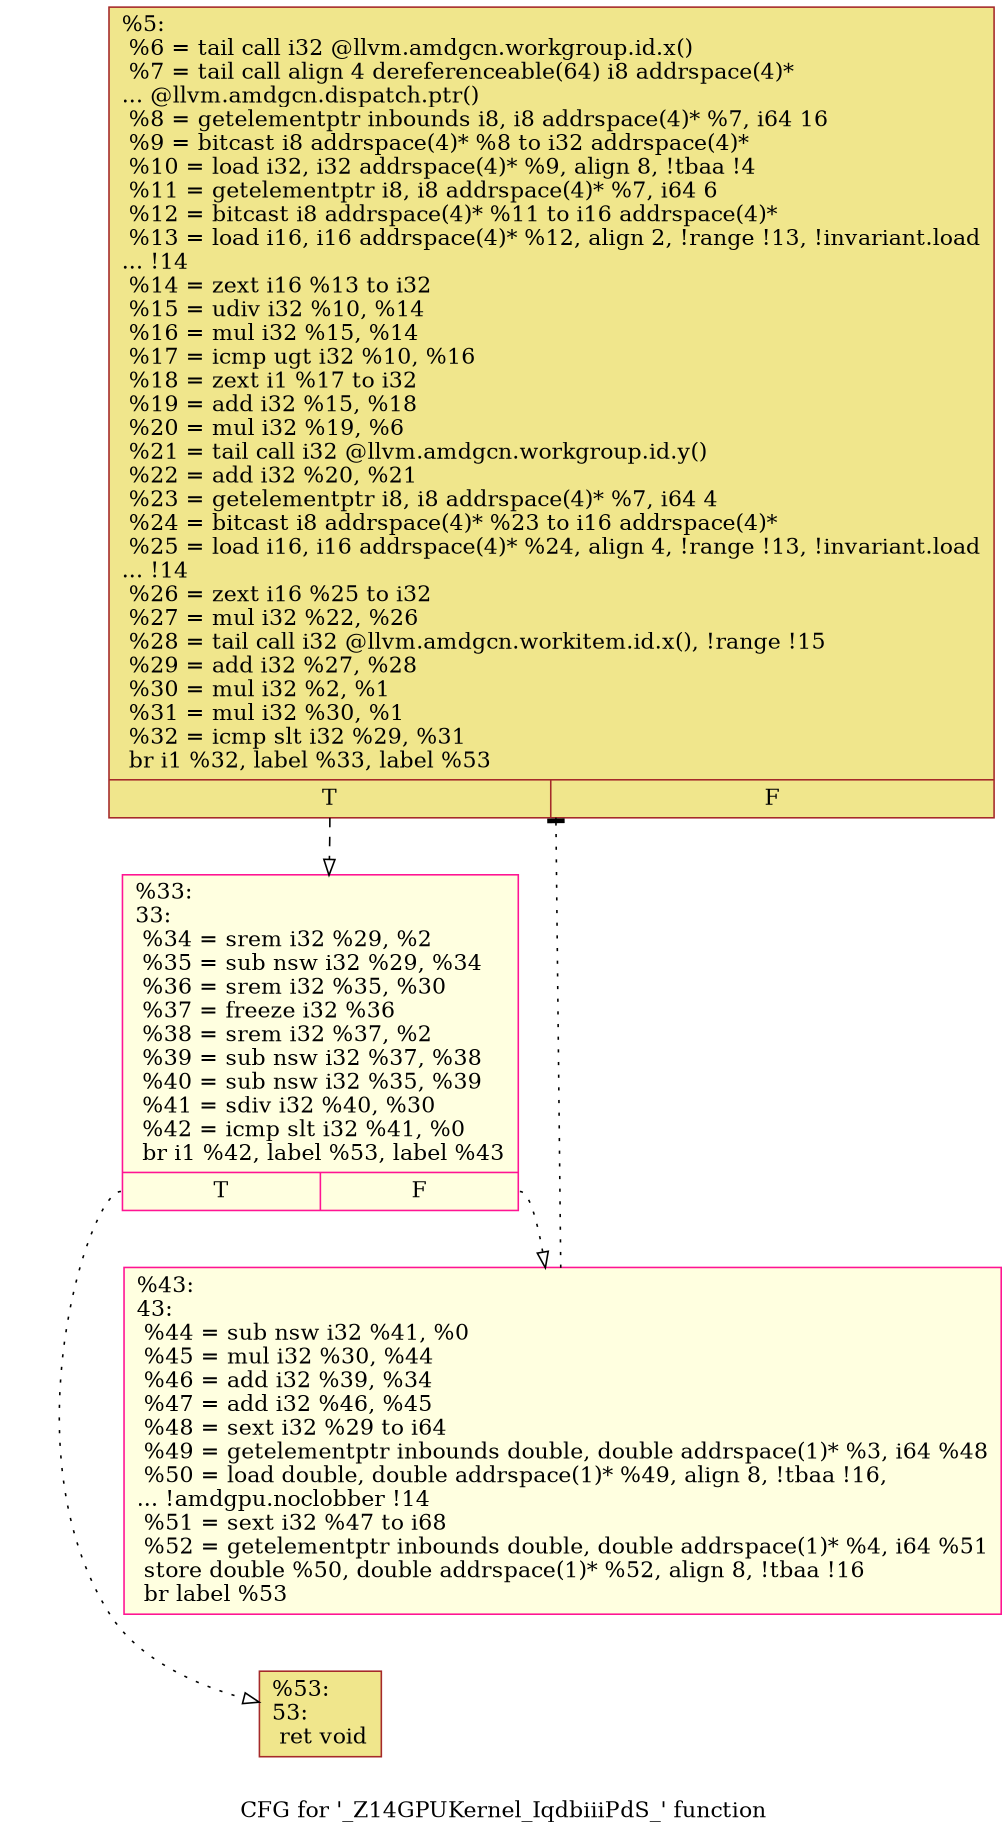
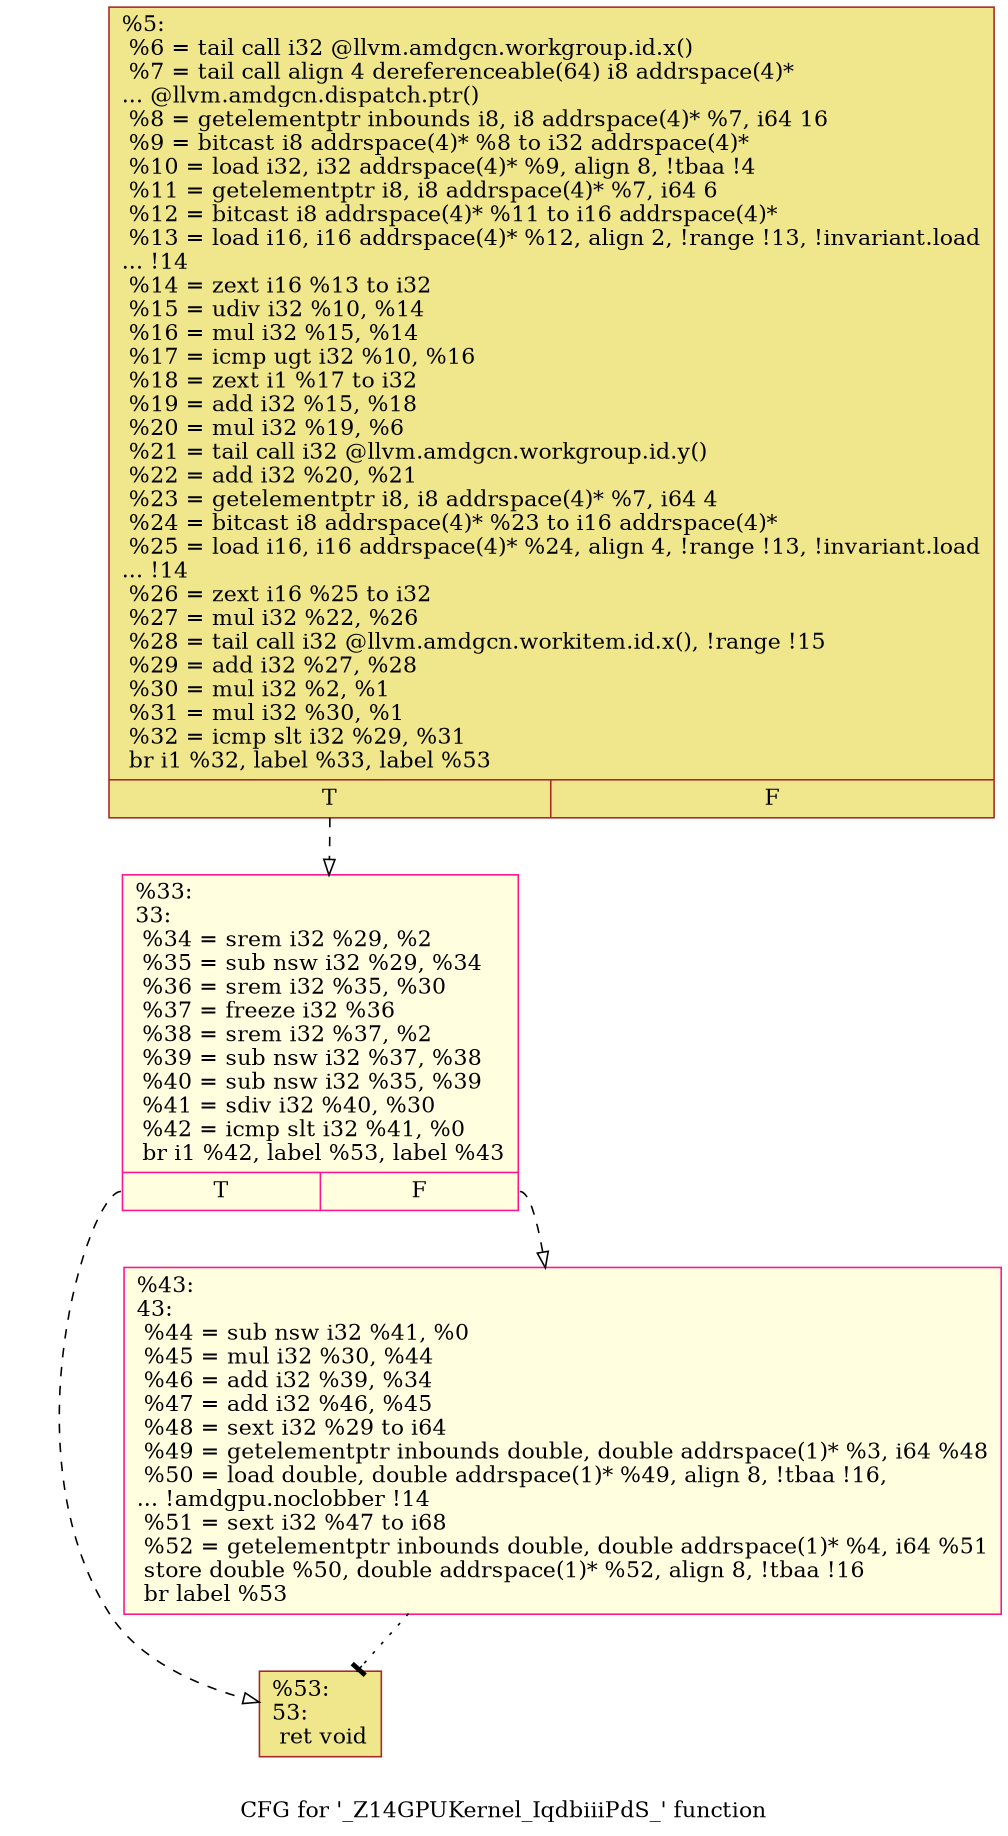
  digraph {
    label="CFG for '_Z14GPUKernel_IqdbiiiPdS_' function"
    node [color=brown fillcolor=khaki shape=record style=filled]
    edge [arrowhead=onormal style=dashed tailport=s0]
    n1 [label="{%5:\l  %6 = tail call i32 @llvm.amdgcn.workgroup.id.x()\l  %7 = tail call align 4 dereferenceable(64) i8 addrspace(4)*\l... @llvm.amdgcn.dispatch.ptr()\l  %8 = getelementptr inbounds i8, i8 addrspace(4)* %7, i64 16\l  %9 = bitcast i8 addrspace(4)* %8 to i32 addrspace(4)*\l  %10 = load i32, i32 addrspace(4)* %9, align 8, !tbaa !4\l  %11 = getelementptr i8, i8 addrspace(4)* %7, i64 6\l  %12 = bitcast i8 addrspace(4)* %11 to i16 addrspace(4)*\l  %13 = load i16, i16 addrspace(4)* %12, align 2, !range !13, !invariant.load\l... !14\l  %14 = zext i16 %13 to i32\l  %15 = udiv i32 %10, %14\l  %16 = mul i32 %15, %14\l  %17 = icmp ugt i32 %10, %16\l  %18 = zext i1 %17 to i32\l  %19 = add i32 %15, %18\l  %20 = mul i32 %19, %6\l  %21 = tail call i32 @llvm.amdgcn.workgroup.id.y()\l  %22 = add i32 %20, %21\l  %23 = getelementptr i8, i8 addrspace(4)* %7, i64 4\l  %24 = bitcast i8 addrspace(4)* %23 to i16 addrspace(4)*\l  %25 = load i16, i16 addrspace(4)* %24, align 4, !range !13, !invariant.load\l... !14\l  %26 = zext i16 %25 to i32\l  %27 = mul i32 %22, %26\l  %28 = tail call i32 @llvm.amdgcn.workitem.id.x(), !range !15\l  %29 = add i32 %27, %28\l  %30 = mul i32 %2, %1\l  %31 = mul i32 %30, %1\l  %32 = icmp slt i32 %29, %31\l  br i1 %32, label %33, label %53\l|{<s0>T|<s1>F}}"]
    n2 [color=deeppink fillcolor=lightyellow label="{%33:\l33:                                               \l  %34 = srem i32 %29, %2\l  %35 = sub nsw i32 %29, %34\l  %36 = srem i32 %35, %30\l  %37 = freeze i32 %36\l  %38 = srem i32 %37, %2\l  %39 = sub nsw i32 %37, %38\l  %40 = sub nsw i32 %35, %39\l  %41 = sdiv i32 %40, %30\l  %42 = icmp slt i32 %41, %0\l  br i1 %42, label %53, label %43\l|{<s0>T|<s1>F}}"]
    n3 [label="{%53:\l53:                                               \l  ret void\l}"]
    n4 [color=deeppink fillcolor=lightyellow label="{%43:\l43:                                               \l  %44 = sub nsw i32 %41, %0\l  %45 = mul i32 %30, %44\l  %46 = add i32 %39, %34\l  %47 = add i32 %46, %45\l  %48 = sext i32 %29 to i64\l  %49 = getelementptr inbounds double, double addrspace(1)* %3, i64 %48\l  %50 = load double, double addrspace(1)* %49, align 8, !tbaa !16,\l... !amdgpu.noclobber !14\l  %51 = sext i32 %47 to i68\l  %52 = getelementptr inbounds double, double addrspace(1)* %4, i64 %51\l  store double %50, double addrspace(1)* %52, align 8, !tbaa !16\l  br label %53\l}"]
    n1 -> n2
-   n2 -> n3 [style=dotted]
-   n2 -> n4 [style=dotted tailport=s1]
-   n4 -> n1 [arrowhead=tee style=dotted]
+   n2 -> n3
+   n2 -> n4 [tailport=s1]
+   n4 -> n3 [arrowhead=tee style=dotted]
  }
